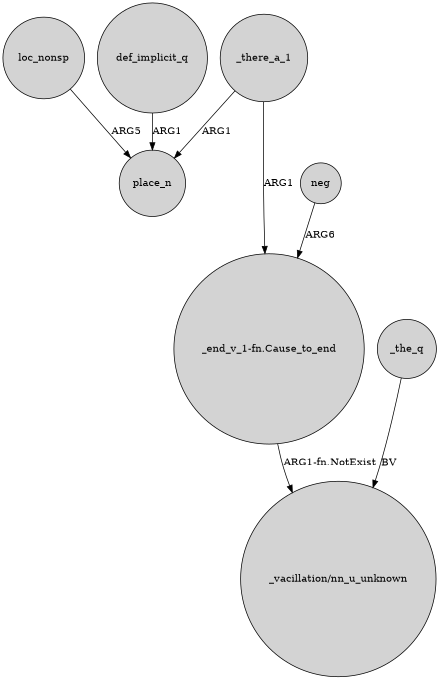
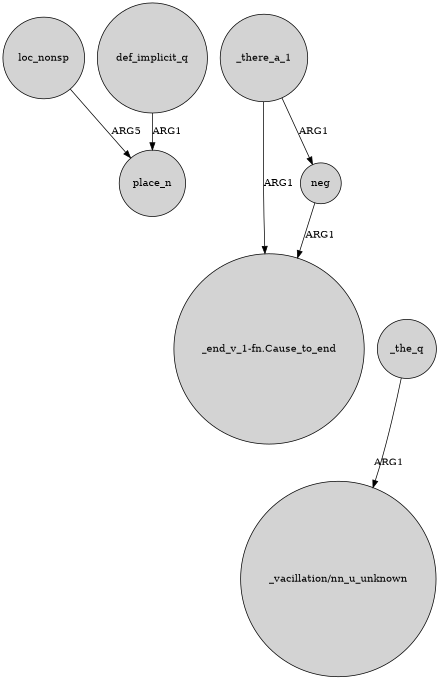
  digraph {
    node [shape=circle style=filled]
    loc_nonsp
    place_n
    "_end_v_1-fn.Cause_to_end"
    "_vacillation/nn_u_unknown"
    def_implicit_q
    _the_q
    _there_a_1
    neg
    loc_nonsp -> place_n [label=ARG5]
-   "_end_v_1-fn.Cause_to_end" -> "_vacillation/nn_u_unknown" [label="ARG1-fn.NotExist"]
    def_implicit_q -> place_n [label=ARG1]
-   _the_q -> "_vacillation/nn_u_unknown" [label=BV]
-   _there_a_1 -> place_n [label=ARG1]
+   _the_q -> "_vacillation/nn_u_unknown" [label=ARG1]
+   _there_a_1 -> neg [label=ARG1]
    _there_a_1 -> "_end_v_1-fn.Cause_to_end" [label=ARG1]
-   neg -> "_end_v_1-fn.Cause_to_end" [label=ARG6]
+   neg -> "_end_v_1-fn.Cause_to_end" [label=ARG1]
  }
